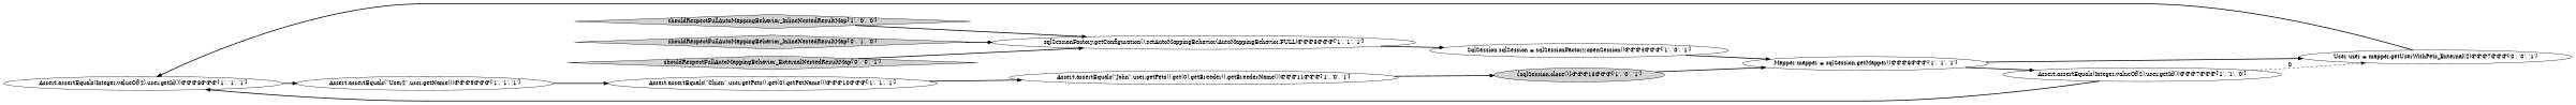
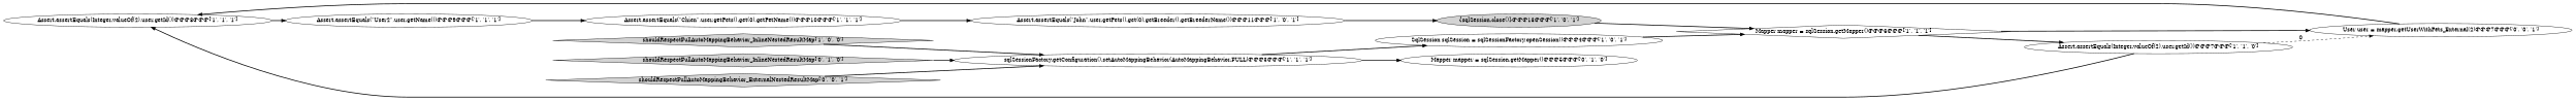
  digraph {
    rankdir=LR
    node [fillcolor=white shape=ellipse style=filled]
    edge [style=bold]
    n1 [label="Assert.assertEquals(Integer.valueOf(2),user.getId())@@@8@@@['1', '1', '1']"]
    n2 [label="Assert.assertEquals(\"User2\",user.getName())@@@9@@@['1', '1', '1']"]
    n3 [label="Assert.assertEquals(\"Chien\",user.getPets().get(0).getPetName())@@@10@@@['1', '1', '1']"]
    n4 [label="User user = mapper.getUserWithPets_External(2)@@@7@@@['0', '0', '1']"]
-   n6 [label="Mapper mapper = sqlSession.getMapper()@@@6@@@['1', '1', '1']"]
+   n5 [label="Mapper mapper = sqlSession.getMapper()@@@5@@@['0', '1', '0']"]
+   n6 [label="Mapper mapper = sqlSession.getMapper()@@@6@@@['1', '1', '1']" shape=diamond]
    n7 [label="Assert.assertEquals(Integer.valueOf(2),user.getId())@@@7@@@['1', '1', '0']"]
    n8 [fillcolor=lightgray label="shouldRespectFullAutoMappingBehavior_InlineNestedResultMap['1', '0', '0']" shape=diamond]
    n9 [label="sqlSessionFactory.getConfiguration().setAutoMappingBehavior(AutoMappingBehavior.FULL)@@@3@@@['1', '1', '1']"]
    n10 [label="SqlSession sqlSession = sqlSessionFactory.openSession()@@@4@@@['1', '0', '1']"]
    n11 [fillcolor=lightgray label="{sqlSession.close()}@@@13@@@['1', '0', '1']"]
    n12 [fillcolor=lightgray label="shouldRespectFullAutoMappingBehavior_InlineNestedResultMap['0', '1', '0']" shape=diamond]
    n13 [fillcolor=lightgray label="shouldRespectFullAutoMappingBehavior_ExternalNestedResultMap['0', '0', '1']" shape=diamond]
    n14 [label="Assert.assertEquals(\"John\",user.getPets().get(0).getBreeder().getBreederName())@@@11@@@['1', '0', '1']"]
    n1 -> n2
    n2 -> n3
    n3 -> n14
    n4 -> n1
    n6 -> n4
    n6 -> n7
    n7 -> n1
    n7 -> n4 [label=0 style=dashed]
    n8 -> n9
+   n9 -> n5
    n9 -> n10
    n10 -> n6
    n11 -> n6
    n12 -> n9
    n13 -> n9
    n14 -> n11
  }
